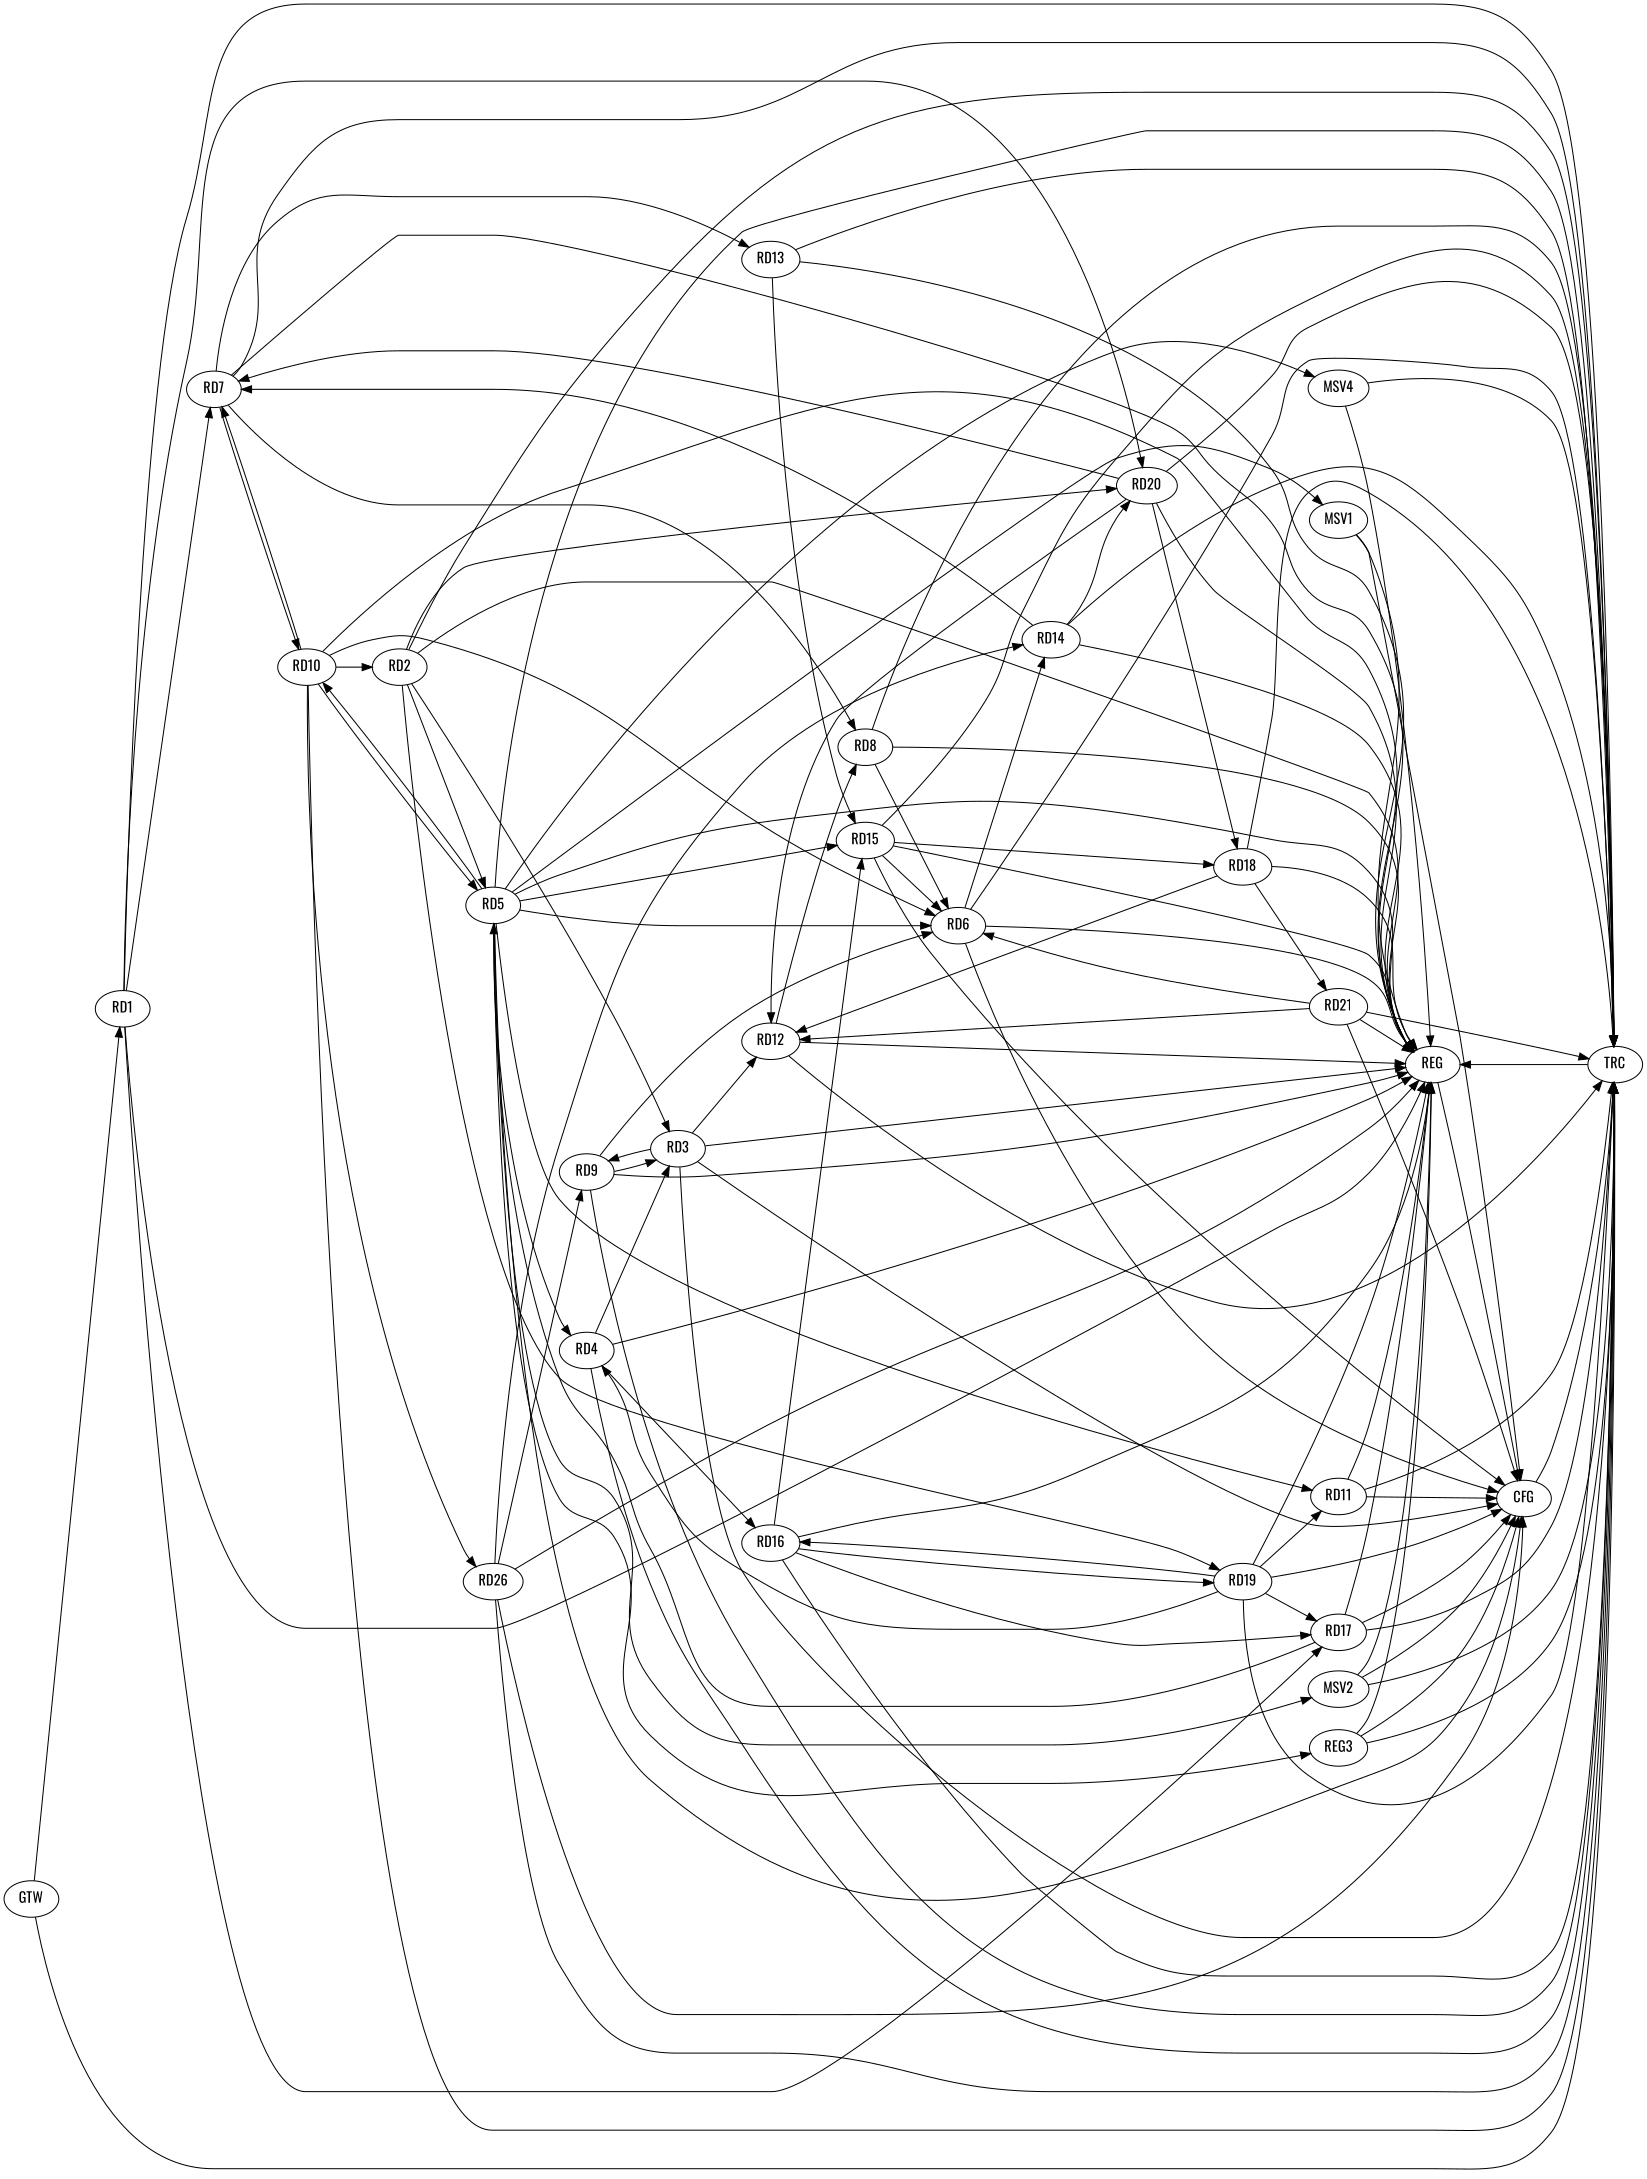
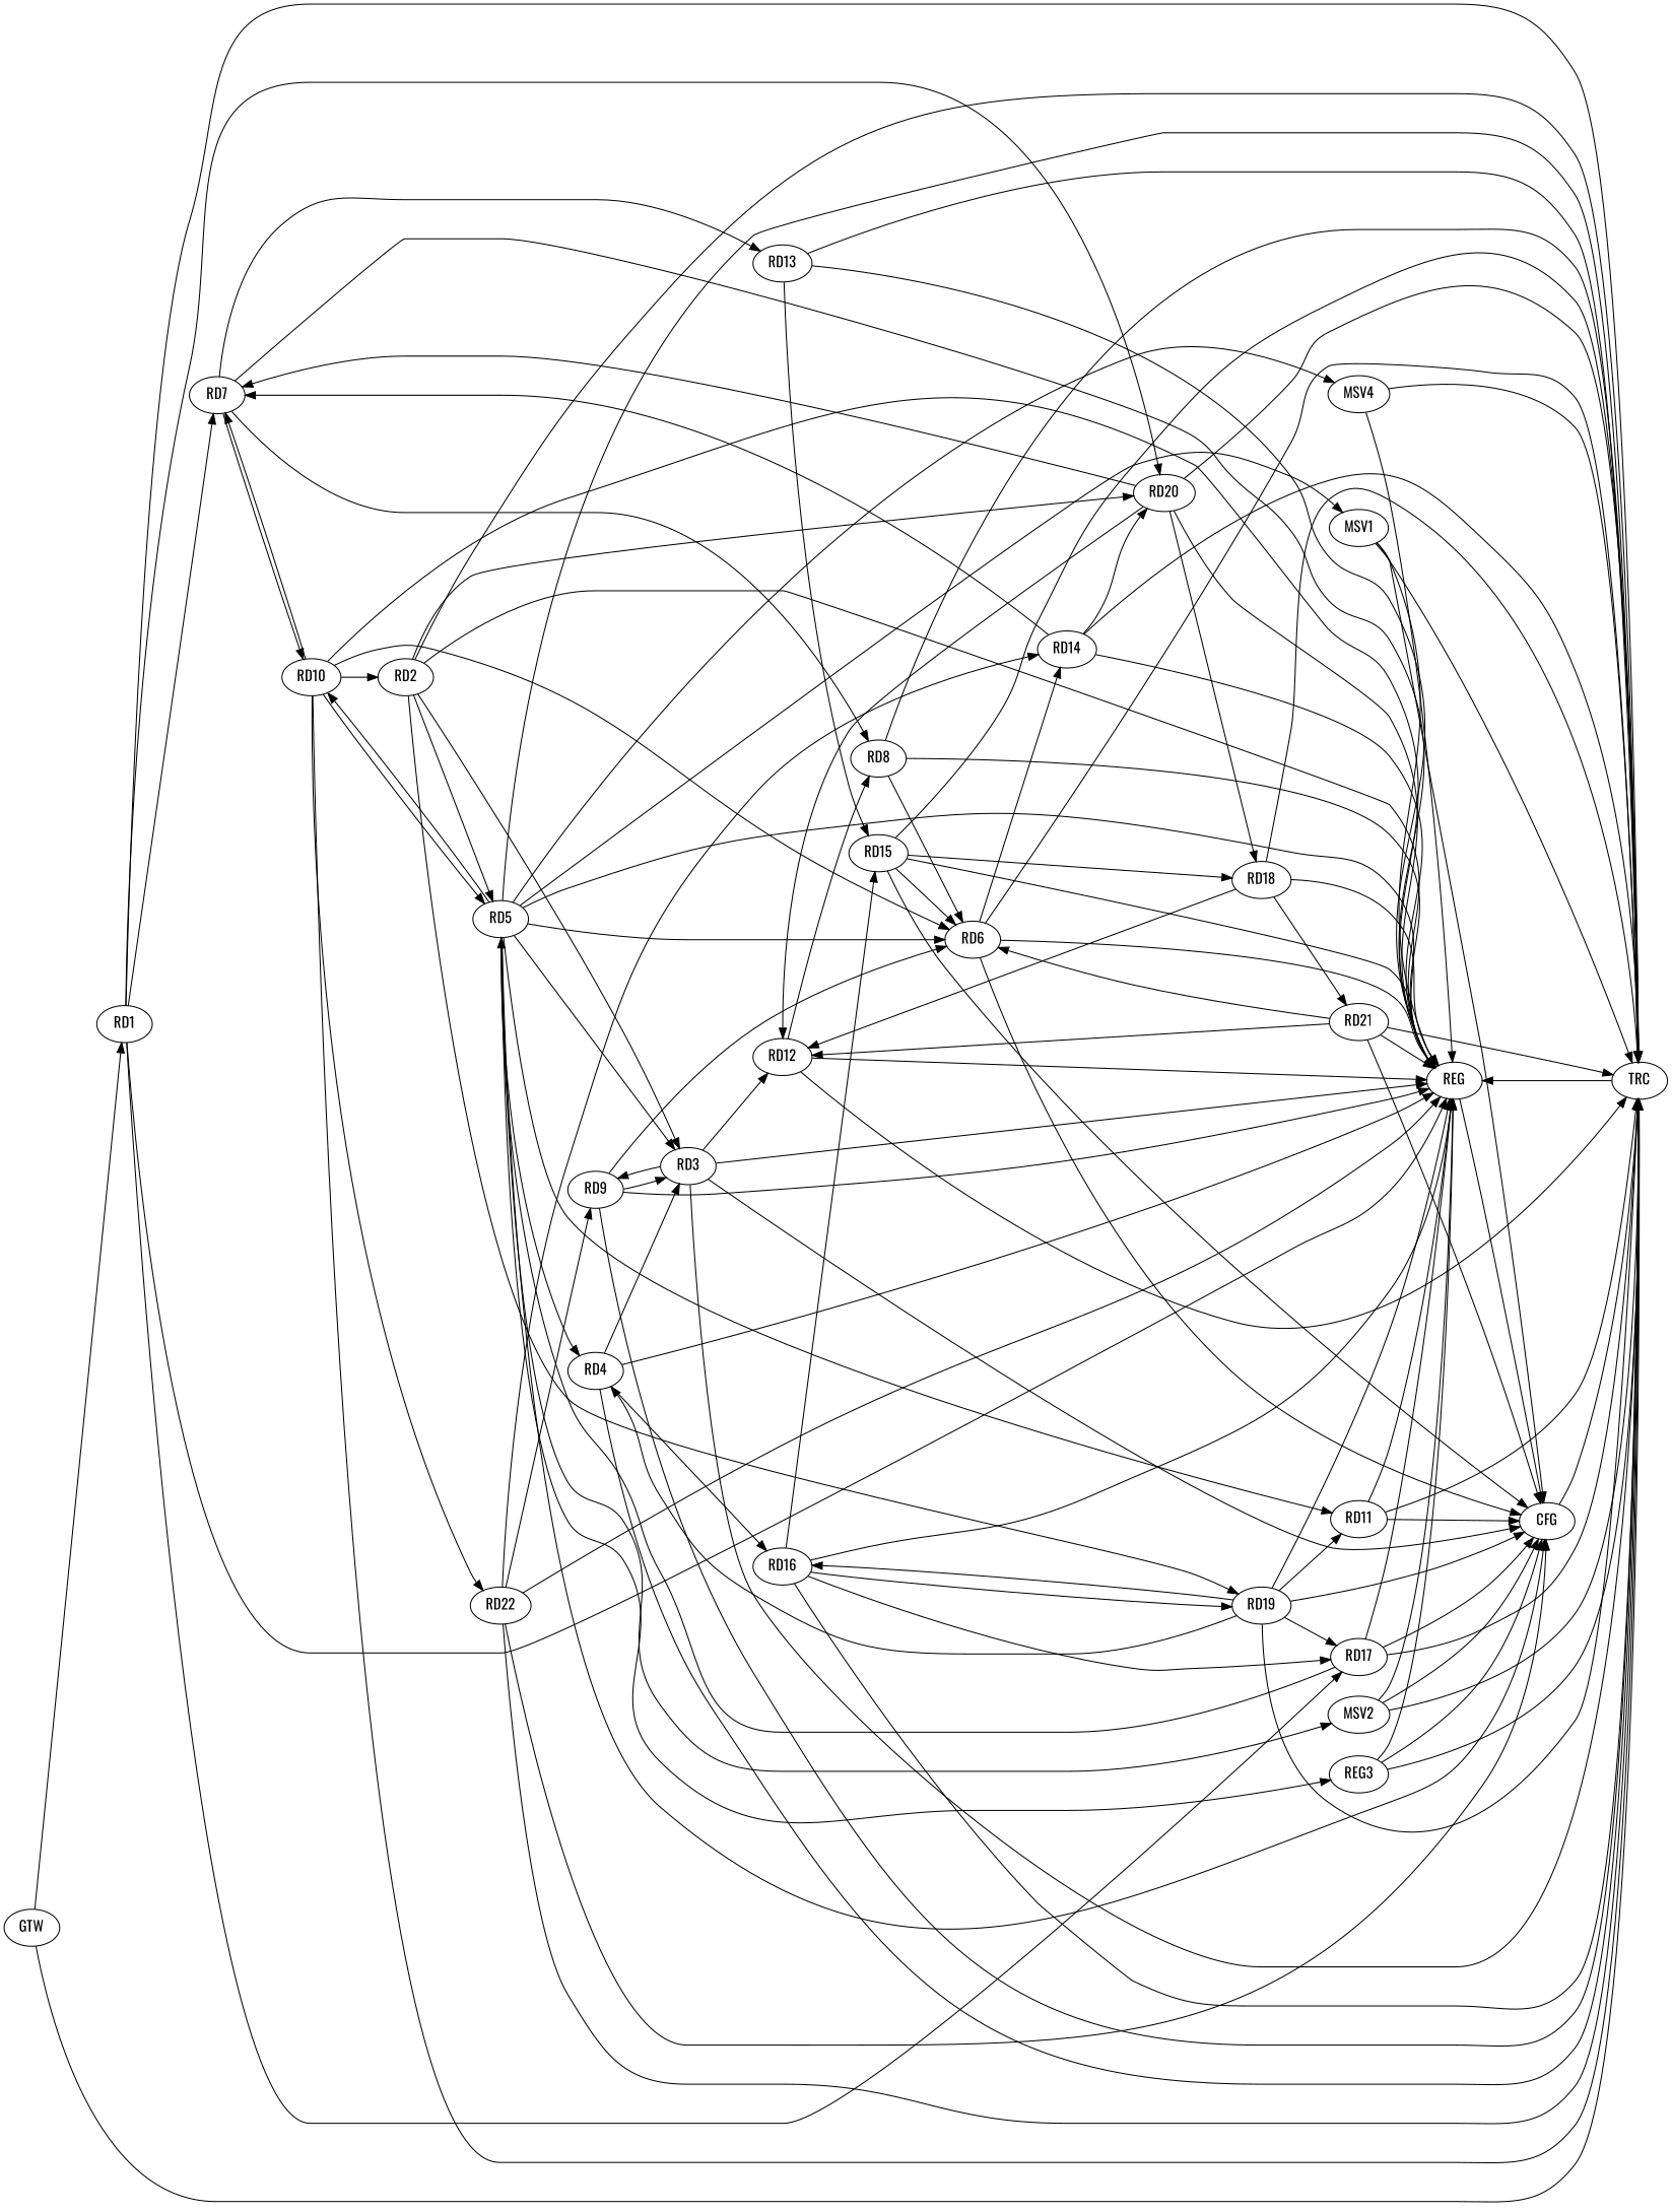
  strict digraph {
    fontname=Oswald
    rankdir=LR
    node [fontname=Oswald]
    edge [fontname=Oswald]
    n1 [label=RD1]
    n2 [label=RD7]
    n3 [label=RD17]
    n4 [label=RD20]
    n5 [label=REG]
    n6 [label=TRC]
    n7 [label=RD10]
    n8 [label=RD8]
    n9 [label=RD13]
    n10 [label=RD5]
    n11 [label=CFG]
    n12 [label=RD12]
    n13 [label=RD18]
    n14 [label=RD2]
    n15 [label=RD3]
    n16 [label=RD19]
    n17 [label=RD9]
    n18 [label=RD4]
    n19 [label=RD6]
    n20 [label=RD11]
    n21 [label=MSV1]
    n22 [label=MSV2]
    n23 [label=REG3]
    n24 [label=MSV4]
    n25 [label=RD16]
    n26 [label=RD15]
    n27 [label=RD14]
-   n28 [label=RD26]
+   n28 [label=RD22]
    n29 [label=RD21]
    n30 [label=GTW]
    n1 -> n2
    n1 -> n3
    n1 -> n4
    n1 -> n5
    n1 -> n6
    n2 -> n5
-   n2 -> n6
+   n21 -> n6
    n2 -> n7
    n2 -> n8
    n2 -> n9
    n3 -> n5
    n3 -> n6
    n3 -> n10
    n3 -> n11
    n4 -> n2
    n4 -> n5
    n4 -> n6
    n4 -> n12
    n4 -> n13
    n5 -> n11
    n6 -> n5
    n7 -> n2
    n7 -> n5
    n7 -> n6
    n7 -> n10
    n7 -> n14
    n7 -> n19
    n7 -> n28
    n8 -> n5
    n8 -> n6
    n8 -> n19
    n9 -> n5
    n9 -> n6
    n9 -> n26
    n10 -> n5
    n10 -> n6
    n10 -> n7
    n10 -> n11
-   n10 -> n26
+   n10 -> n15
    n10 -> n18
    n10 -> n19
    n10 -> n20
    n10 -> n21
    n10 -> n22
    n10 -> n23
    n10 -> n24
    n11 -> n6
    n12 -> n5
    n12 -> n6
    n12 -> n8
    n13 -> n5
    n13 -> n6
    n13 -> n12
    n13 -> n29
    n14 -> n4
    n14 -> n5
    n14 -> n6
    n14 -> n10
    n14 -> n15
    n14 -> n16
    n15 -> n5
    n15 -> n6
    n15 -> n11
    n15 -> n12
    n15 -> n17
    n16 -> n3
    n16 -> n5
    n16 -> n6
    n16 -> n11
    n16 -> n18
    n16 -> n20
    n16 -> n25
    n17 -> n5
    n17 -> n6
    n17 -> n15
    n17 -> n19
    n18 -> n5
    n18 -> n6
    n18 -> n15
    n18 -> n25
    n19 -> n5
    n19 -> n6
    n19 -> n11
    n19 -> n27
    n20 -> n5
    n20 -> n6
    n20 -> n11
    n21 -> n5
    n21 -> n11
    n22 -> n5
    n22 -> n6
    n22 -> n11
    n23 -> n5
    n23 -> n6
    n23 -> n11
    n24 -> n5
    n24 -> n6
    n25 -> n3
    n25 -> n5
    n25 -> n6
    n25 -> n16
    n25 -> n26
    n26 -> n5
    n26 -> n6
    n26 -> n11
    n26 -> n13
    n26 -> n19
    n27 -> n2
    n27 -> n4
    n27 -> n5
    n27 -> n6
    n28 -> n5
    n28 -> n6
    n28 -> n11
    n28 -> n17
    n28 -> n27
    n29 -> n5
    n29 -> n6
    n29 -> n11
    n29 -> n12
    n29 -> n19
    n30 -> n1
    n30 -> n6
  }
